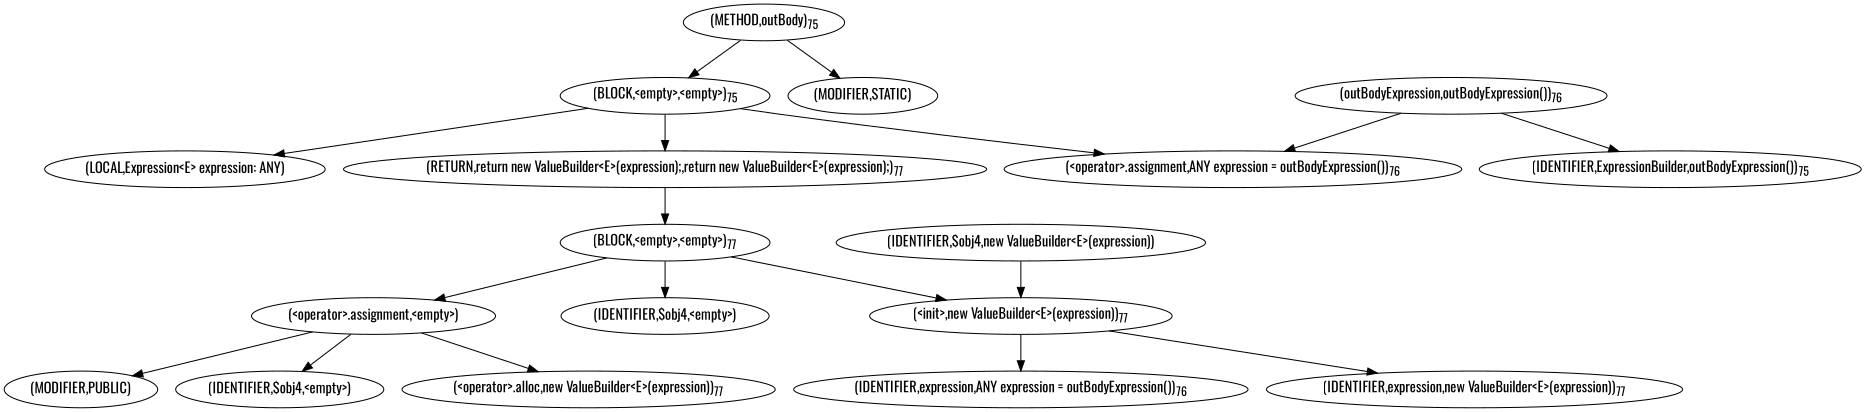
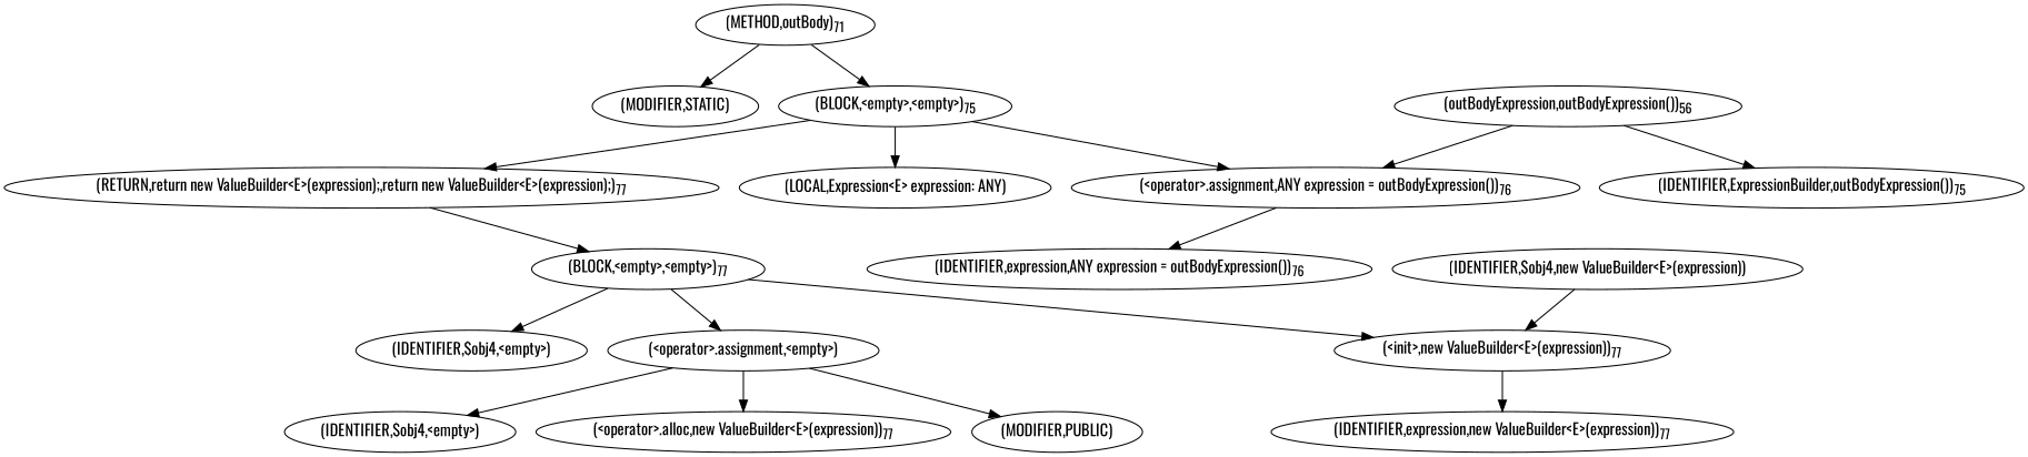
  digraph {
    fontname=Oswald
    node [fontname=Oswald]
    edge [fontname=Oswald]
-   n1 [label=<(METHOD,outBody)<SUB>75</SUB>>]
+   n1 [label=<(METHOD,outBody)<SUB>71</SUB>>]
    n2 [label=<(BLOCK,&lt;empty&gt;,&lt;empty&gt;)<SUB>75</SUB>>]
    n3 [label=<(MODIFIER,STATIC)>]
    n4 [label=<(LOCAL,Expression&lt;E&gt; expression: ANY)>]
    n5 [label=<(&lt;operator&gt;.assignment,ANY expression = outBodyExpression())<SUB>76</SUB>>]
    n6 [label=<(RETURN,return new ValueBuilder&lt;E&gt;(expression);,return new ValueBuilder&lt;E&gt;(expression);)<SUB>77</SUB>>]
    n7 [label=<(MODIFIER,PUBLIC)>]
    n8 [label=<(IDENTIFIER,expression,ANY expression = outBodyExpression())<SUB>76</SUB>>]
    n9 [label=<(BLOCK,&lt;empty&gt;,&lt;empty&gt;)<SUB>77</SUB>>]
-   n10 [label=<(outBodyExpression,outBodyExpression())<SUB>76</SUB>>]
+   n10 [label=<(outBodyExpression,outBodyExpression())<SUB>56</SUB>>]
    n11 [label=<(IDENTIFIER,ExpressionBuilder,outBodyExpression())<SUB>75</SUB>>]
    n12 [label=<(&lt;operator&gt;.assignment,&lt;empty&gt;)>]
    n13 [label=<(&lt;init&gt;,new ValueBuilder&lt;E&gt;(expression))<SUB>77</SUB>>]
    n14 [label=<(IDENTIFIER,$obj4,&lt;empty&gt;)>]
    n15 [label=<(IDENTIFIER,$obj4,&lt;empty&gt;)>]
    n16 [label=<(&lt;operator&gt;.alloc,new ValueBuilder&lt;E&gt;(expression))<SUB>77</SUB>>]
    n17 [label=<(IDENTIFIER,expression,new ValueBuilder&lt;E&gt;(expression))<SUB>77</SUB>>]
    n18 [label=<(IDENTIFIER,$obj4,new ValueBuilder&lt;E&gt;(expression))>]
    n1 -> n2
    n1 -> n3
    n2 -> n4
    n2 -> n5
    n2 -> n6
-   n13 -> n8
+   n5 -> n8
    n6 -> n9
    n9 -> n12
    n9 -> n13
    n9 -> n14
    n10 -> n5
    n10 -> n11
    n12 -> n7
    n12 -> n15
    n12 -> n16
    n13 -> n17
    n18 -> n13
  }
